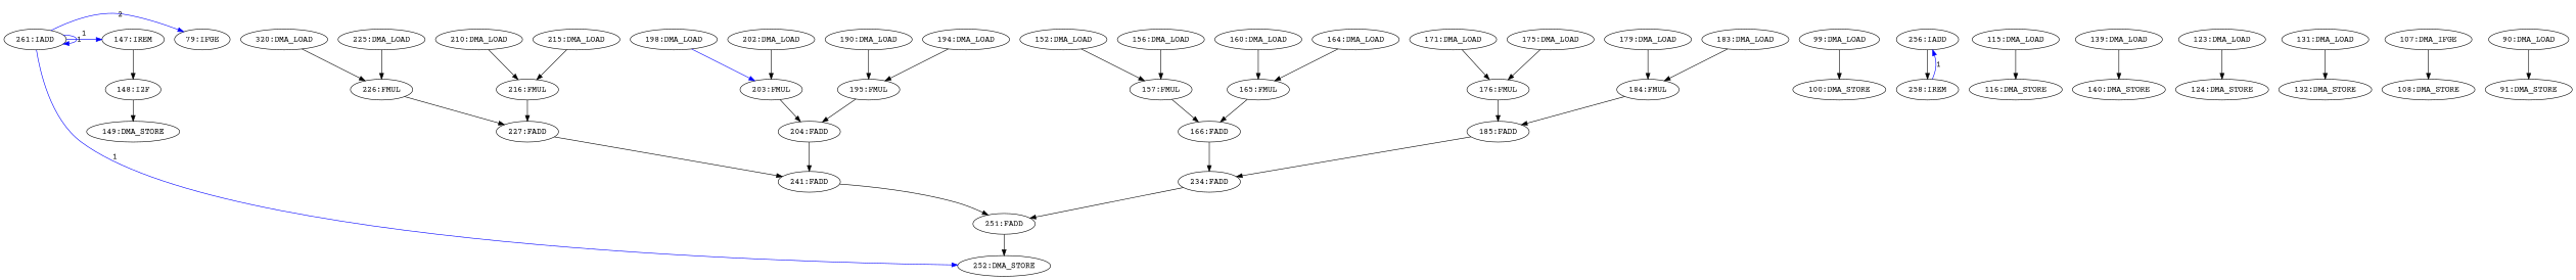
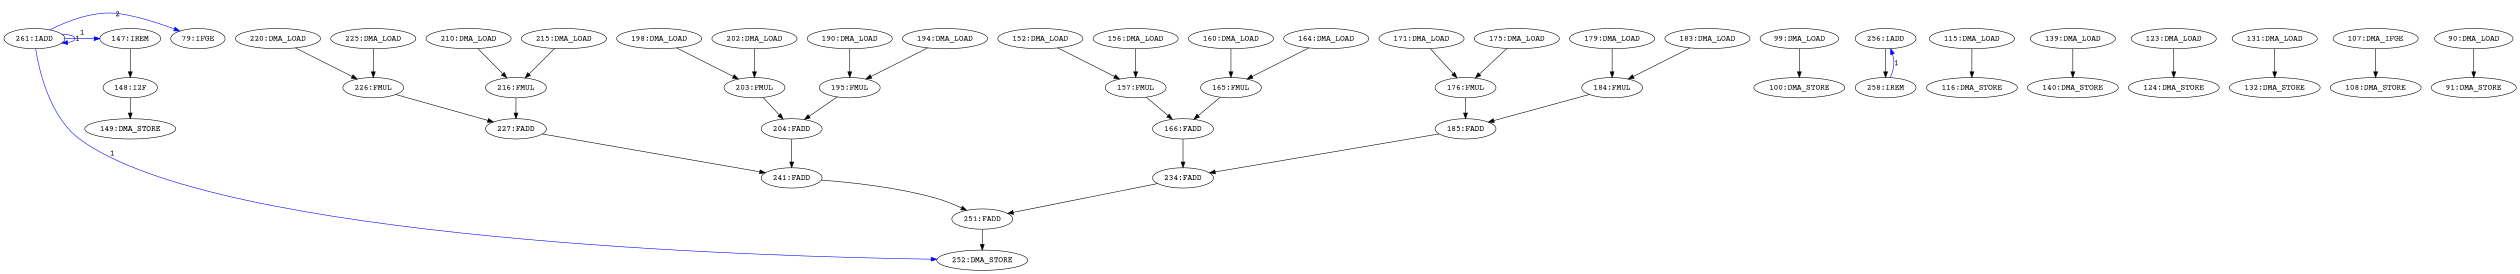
  digraph {
    fontname="Courier Prime"
    node [fontname="Courier Prime"]
    edge [fontname="Courier Prime"]
    n1 [label="234:FADD"]
    n2 [label="251:FADD"]
    n3 [label="252:DMA_STORE"]
    n4 [label="166:FADD"]
    n5 [label="185:FADD"]
    n6 [label="226:FMUL"]
    n7 [label="227:FADD"]
    n8 [label="241:FADD"]
-   n9 [label="320:DMA_LOAD"]
+   n9 [label="220:DMA_LOAD"]
    n10 [label="225:DMA_LOAD"]
    n11 [label="176:FMUL"]
    n12 [label="184:FMUL"]
    n13 [label="149:DMA_STORE"]
    n14 [label="148:I2F"]
    n15 [label="100:DMA_STORE"]
    n16 [label="99:DMA_LOAD"]
    n17 [label="179:DMA_LOAD"]
    n18 [label="183:DMA_LOAD"]
    n19 [label="258:IREM"]
    n20 [label="256:IADD"]
    n21 [label="147:IREM"]
    n22 [label="171:DMA_LOAD"]
    n23 [label="175:DMA_LOAD"]
    n24 [label="216:FMUL"]
    n25 [label="210:DMA_LOAD"]
    n26 [label="215:DMA_LOAD"]
    n27 [label="204:FADD"]
    n28 [label="116:DMA_STORE"]
    n29 [label="115:DMA_LOAD"]
    n30 [label="140:DMA_STORE"]
    n31 [label="139:DMA_LOAD"]
    n32 [label="157:FMUL"]
    n33 [label="165:FMUL"]
    n34 [label="203:FMUL"]
    n35 [label="198:DMA_LOAD"]
    n36 [label="202:DMA_LOAD"]
    n37 [label="195:FMUL"]
    n38 [label="190:DMA_LOAD"]
    n39 [label="194:DMA_LOAD"]
    n40 [label="124:DMA_STORE"]
    n41 [label="123:DMA_LOAD"]
    n42 [label="160:DMA_LOAD"]
    n43 [label="164:DMA_LOAD"]
    n44 [label="132:DMA_STORE"]
    n45 [label="131:DMA_LOAD"]
    n46 [label="108:DMA_STORE"]
    n47 [label="107:DMA_IFGE"]
    n48 [label="91:DMA_STORE"]
    n49 [label="90:DMA_LOAD"]
    n50 [label="152:DMA_LOAD"]
    n51 [label="156:DMA_LOAD"]
    n52 [label="261:IADD"]
    n53 [label="79:IFGE"]
    n1 -> n2
    n2 -> n3
    n4 -> n1
    n5 -> n1
    n6 -> n7
    n7 -> n8
    n8 -> n2
    n9 -> n6
    n10 -> n6
    n11 -> n5
    n12 -> n5
    n14 -> n13
    n16 -> n15
    n17 -> n12
    n18 -> n12
    n19 -> n20 [color=blue constraint=false label=1]
    n20 -> n19
    n21 -> n14
    n22 -> n11
    n23 -> n11
    n24 -> n7
    n25 -> n24
    n26 -> n24
    n27 -> n8
    n29 -> n28
    n31 -> n30
    n32 -> n4
    n33 -> n4
    n34 -> n27
-   n35 -> n34 [color=blue]
+   n35 -> n34
    n36 -> n34
    n37 -> n27
    n38 -> n37
    n39 -> n37
    n41 -> n40
    n42 -> n33
    n43 -> n33
    n45 -> n44
    n47 -> n46
    n49 -> n48
    n50 -> n32
    n51 -> n32
    n52 -> n3 [color=blue constraint=false label=1]
    n52 -> n21 [color=blue constraint=false label=1]
    n52 -> n52 [color=blue constraint=false label=1]
    n52 -> n53 [color=blue constraint=false label=2]
  }
